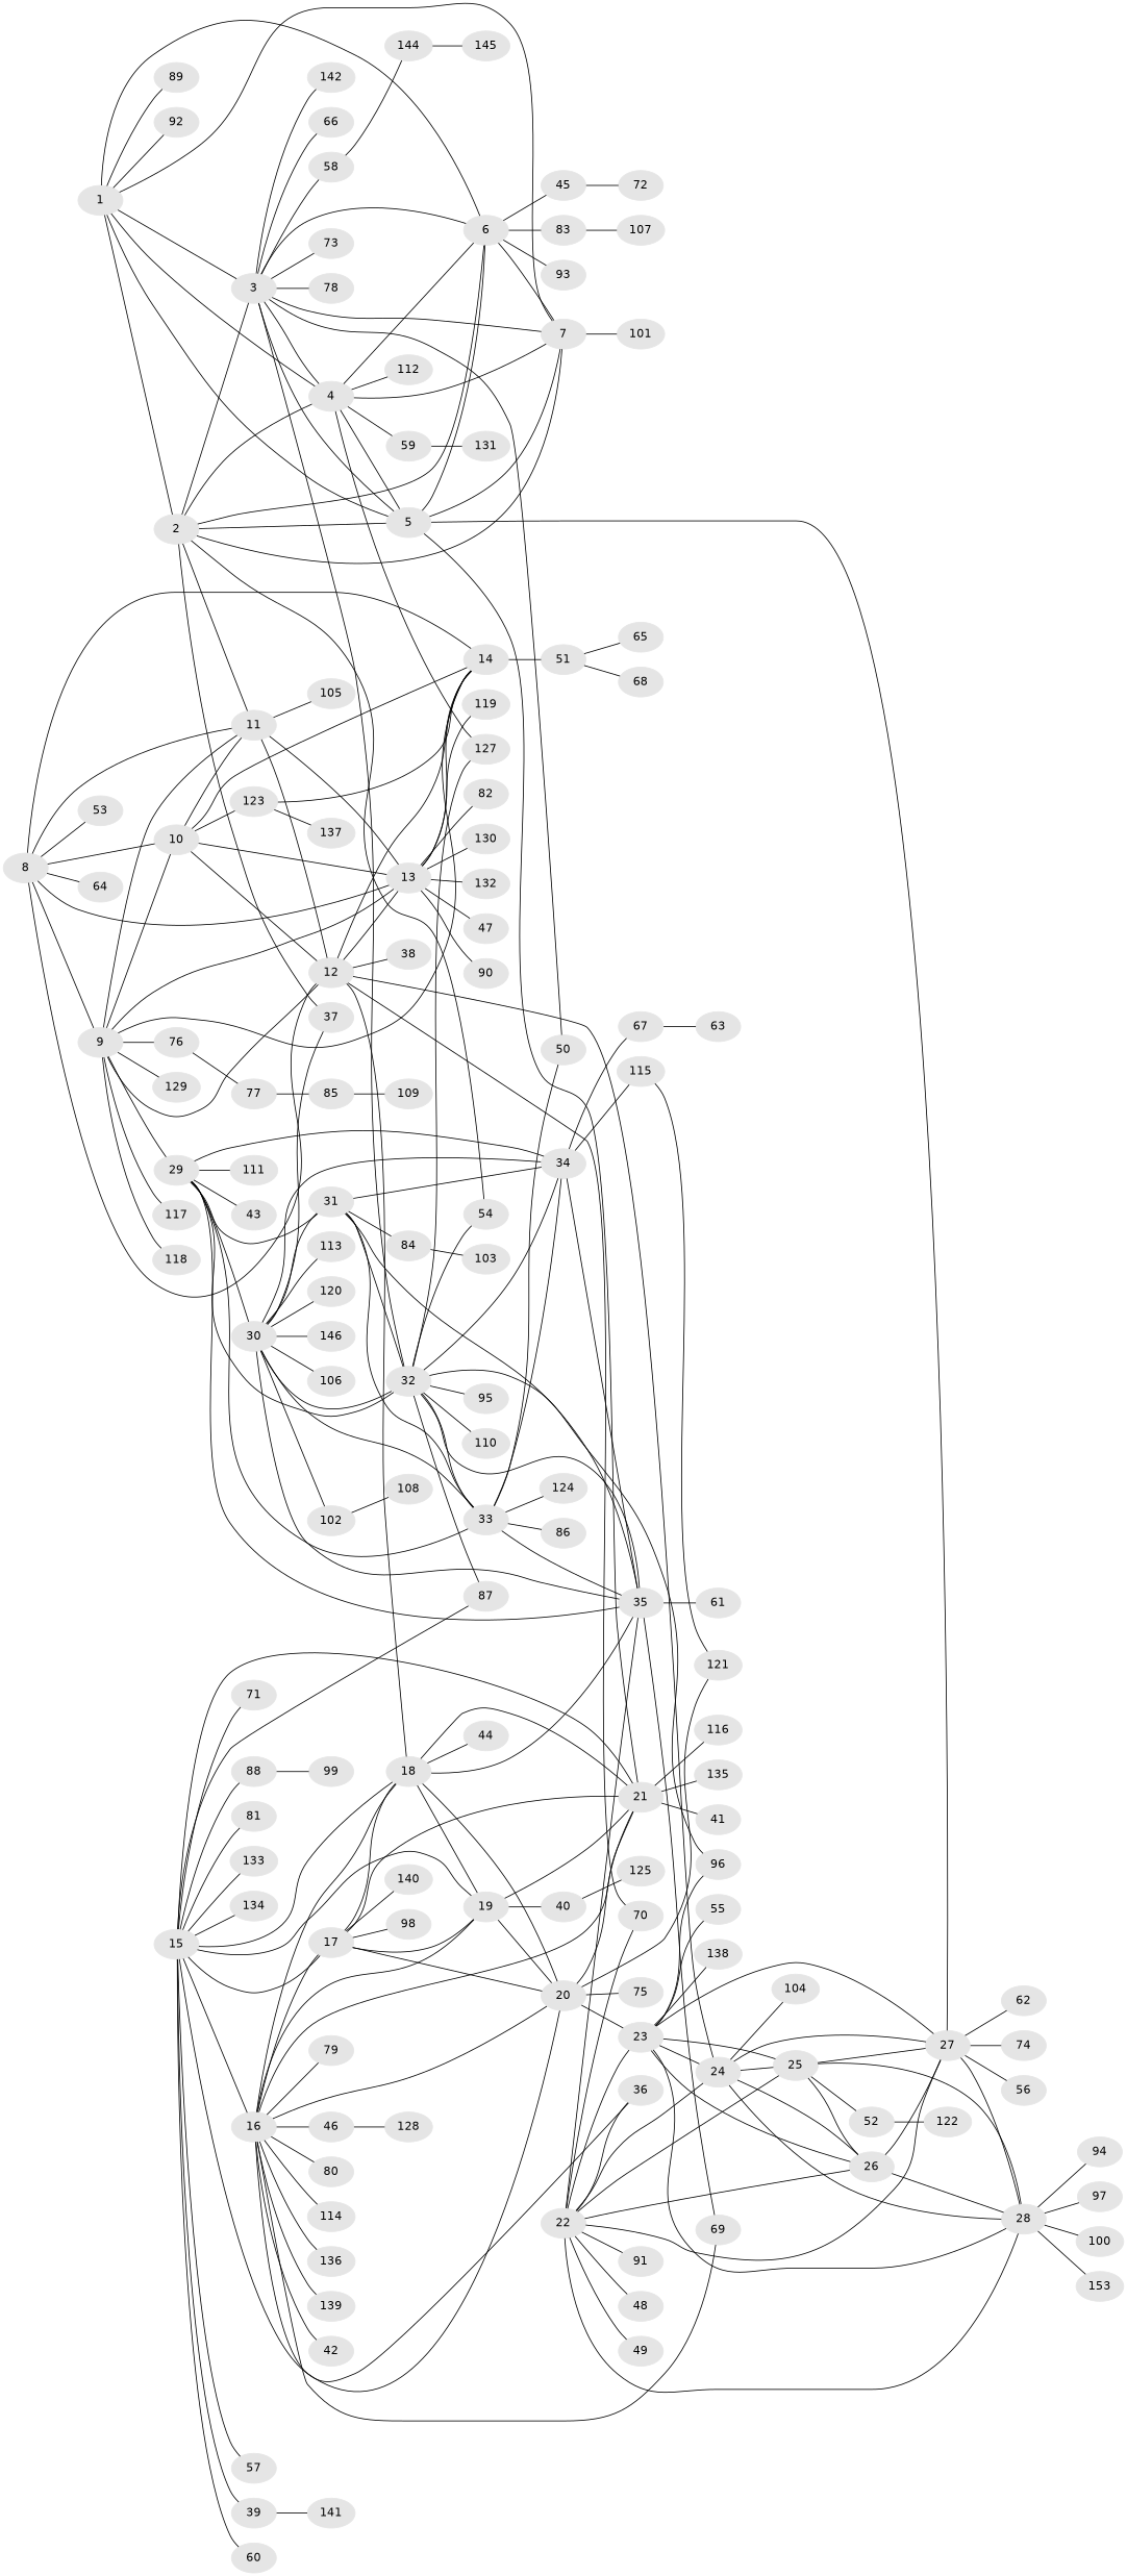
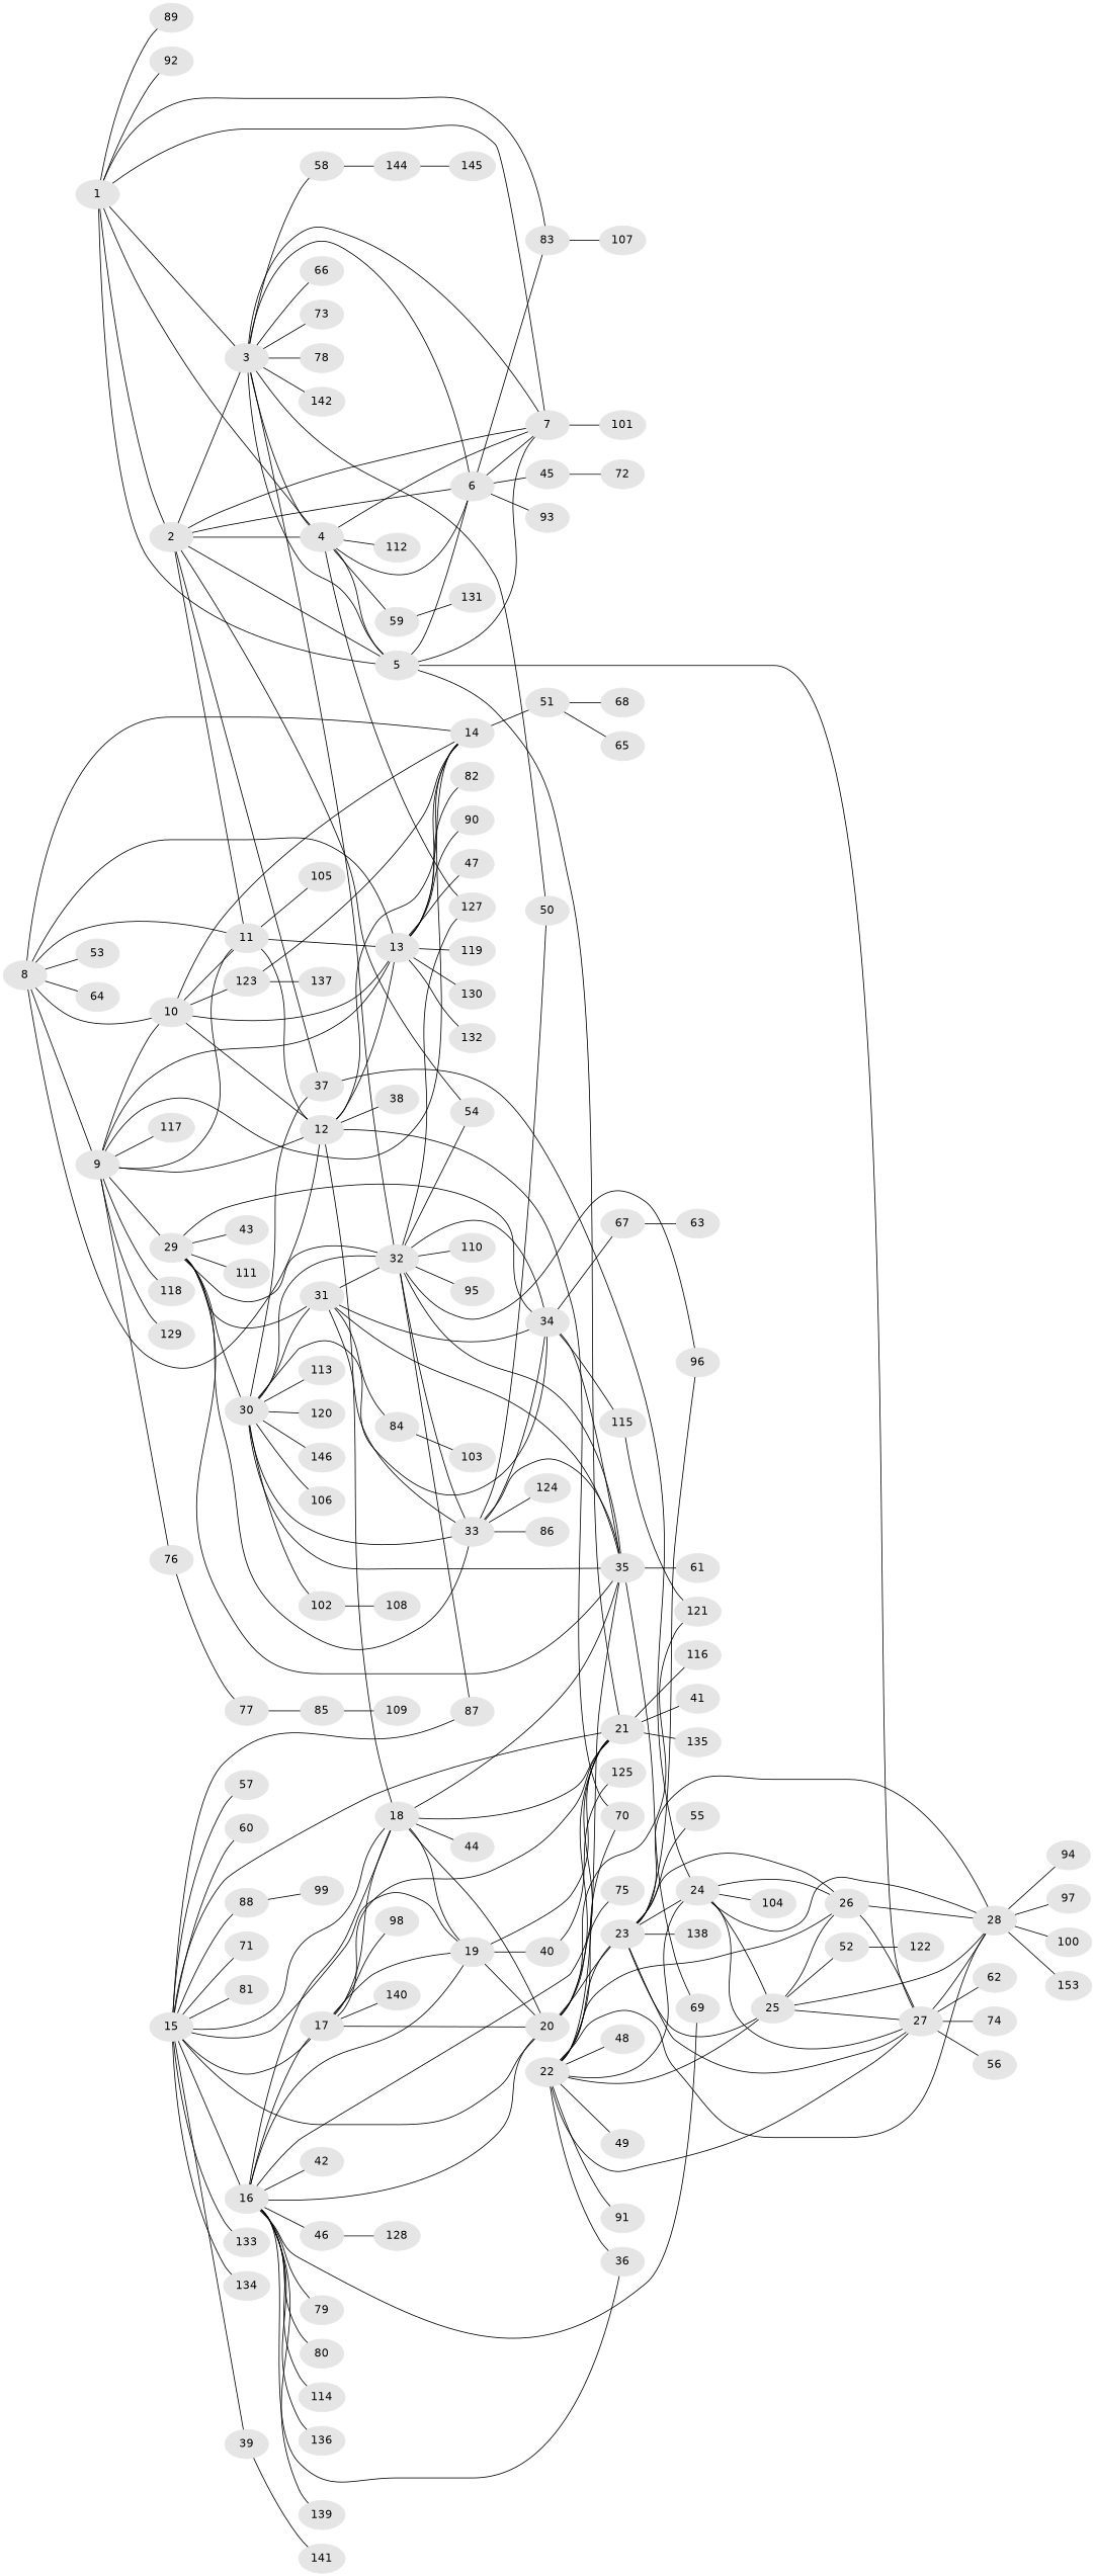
  graph {
    fontname="DejaVu Sans"
    rankdir=LR
    node [color=gray90 fontname="DejaVu Sans" style=filled]
    edge [fontname="DejaVu Sans"]
    1
    2
    3
    4
    5
    6
    7
    89
    92
    11
    37
    54
    32
    50
    58
    66
    73
    78
    142
    59
    112
    127
    21
    27
    45
    83
    93
    101
    12
    13
    105
    87
    35
    96
    33
    34
    95
    110
    144
    131
    41
    116
    135
    28
    56
    62
    74
    72
    107
    8
    9
    10
    14
    53
    64
    29
    76
    117
    118
    129
    123
    18
    24
    38
    70
    47
    82
    90
    119
    130
    132
    51
    30
    31
    43
    111
    77
    137
    19
    20
    44
    25
    26
    104
    65
    68
    15
    16
    17
    39
    57
    60
    71
    81
    88
    133
    134
    36
    42
    46
    69
    79
    80
    114
    136
    139
    98
    140
    40
    23
    75
    121
    141
    99
    128
    61
    125
    55
    138
    22
    48
    49
    91
    52
    94
    97
    100
    n128 [label=153]
    122
    102
    106
    113
    120
    146
    84
    86
    124
    67
    115
    108
    103
    63
    145
    85
    109
    1 -- 2
    1 -- 3
    1 -- 4
    1 -- 5
-   1 -- 6
+   1 -- 83
    1 -- 7
    1 -- 89
    1 -- 92
    2 -- 3
    2 -- 4
    2 -- 5
    2 -- 6
    2 -- 7
    2 -- 11
    2 -- 37
    2 -- 54
    3 -- 4
    3 -- 5
    3 -- 6
    3 -- 7
    3 -- 32
    3 -- 50
    3 -- 58
    3 -- 66
    3 -- 73
    3 -- 78
    3 -- 142
    4 -- 5
    4 -- 6
    4 -- 7
    4 -- 59
    4 -- 112
    4 -- 127
    5 -- 6
    5 -- 7
    5 -- 21
    5 -- 27
    6 -- 7
    6 -- 45
    6 -- 83
    6 -- 93
    7 -- 101
    11 -- 12
    11 -- 13
    11 -- 105
    32 -- 54
    32 -- 127
    32 -- 87
    32 -- 35
    32 -- 96
    32 -- 33
    32 -- 34
    32 -- 95
    32 -- 110
    58 -- 144
    59 -- 131
    21 -- 41
    21 -- 116
    21 -- 135
    27 -- 28
    27 -- 56
    27 -- 62
    27 -- 74
    45 -- 72
    83 -- 107
    12 -- 13
    12 -- 14
    12 -- 18
-   12 -- 24
+   37 -- 24
    12 -- 38
    12 -- 70
    13 -- 14
    13 -- 47
    13 -- 82
    13 -- 90
    13 -- 119
    13 -- 130
    13 -- 132
    35 -- 69
    35 -- 61
    33 -- 50
    33 -- 35
    33 -- 34
    33 -- 86
    33 -- 124
    34 -- 35
    34 -- 67
    34 -- 115
    144 -- 145
    28 -- 94
    28 -- 97
    28 -- 100
    28 -- n128
    8 -- 11
    8 -- 12
    8 -- 13
    8 -- 9
    8 -- 10
    8 -- 14
    8 -- 53
    8 -- 64
    9 -- 11
    9 -- 12
    9 -- 13
    9 -- 10
    9 -- 14
    9 -- 29
    9 -- 76
    9 -- 117
    9 -- 118
    9 -- 129
    10 -- 11
    10 -- 12
    10 -- 13
    10 -- 14
    10 -- 123
    14 -- 51
    29 -- 32
    29 -- 35
    29 -- 33
    29 -- 34
    29 -- 30
    29 -- 31
    29 -- 43
    29 -- 111
    76 -- 77
    123 -- 14
    123 -- 137
    18 -- 21
    18 -- 35
    18 -- 19
    18 -- 20
    18 -- 44
    24 -- 27
    24 -- 28
    24 -- 25
    24 -- 26
    24 -- 104
    51 -- 65
    51 -- 68
    30 -- 37
    30 -- 32
    30 -- 35
    30 -- 33
    30 -- 34
    30 -- 31
    30 -- 102
    30 -- 106
    30 -- 113
    30 -- 120
    30 -- 146
    31 -- 32
    31 -- 35
    31 -- 33
    31 -- 34
    31 -- 84
    77 -- 85
    19 -- 21
    19 -- 20
    19 -- 40
    20 -- 21
    20 -- 23
    20 -- 75
    20 -- 121
    25 -- 27
    25 -- 28
    25 -- 26
    25 -- 52
    26 -- 27
    26 -- 28
    15 -- 21
    15 -- 87
    15 -- 18
    15 -- 19
    15 -- 20
    15 -- 16
    15 -- 17
    15 -- 39
    15 -- 57
    15 -- 60
    15 -- 71
    15 -- 81
    15 -- 88
    15 -- 133
    15 -- 134
    16 -- 21
    16 -- 18
    16 -- 19
    16 -- 20
    16 -- 17
    16 -- 36
    16 -- 42
    16 -- 46
    16 -- 69
    16 -- 79
    16 -- 80
    16 -- 114
    16 -- 136
    16 -- 139
    17 -- 21
    17 -- 18
    17 -- 19
    17 -- 20
    17 -- 98
    17 -- 140
    39 -- 141
    88 -- 99
    46 -- 128
    40 -- 125
    23 -- 27
    23 -- 96
    23 -- 28
    23 -- 24
    23 -- 25
    23 -- 26
    23 -- 55
    23 -- 138
    22 -- 27
    22 -- 35
    22 -- 28
    22 -- 24
    22 -- 70
    22 -- 25
    22 -- 26
    22 -- 36
    22 -- 23
    22 -- 48
    22 -- 49
    22 -- 91
    52 -- 122
    102 -- 108
    84 -- 103
    67 -- 63
    115 -- 121
    85 -- 109
  }
